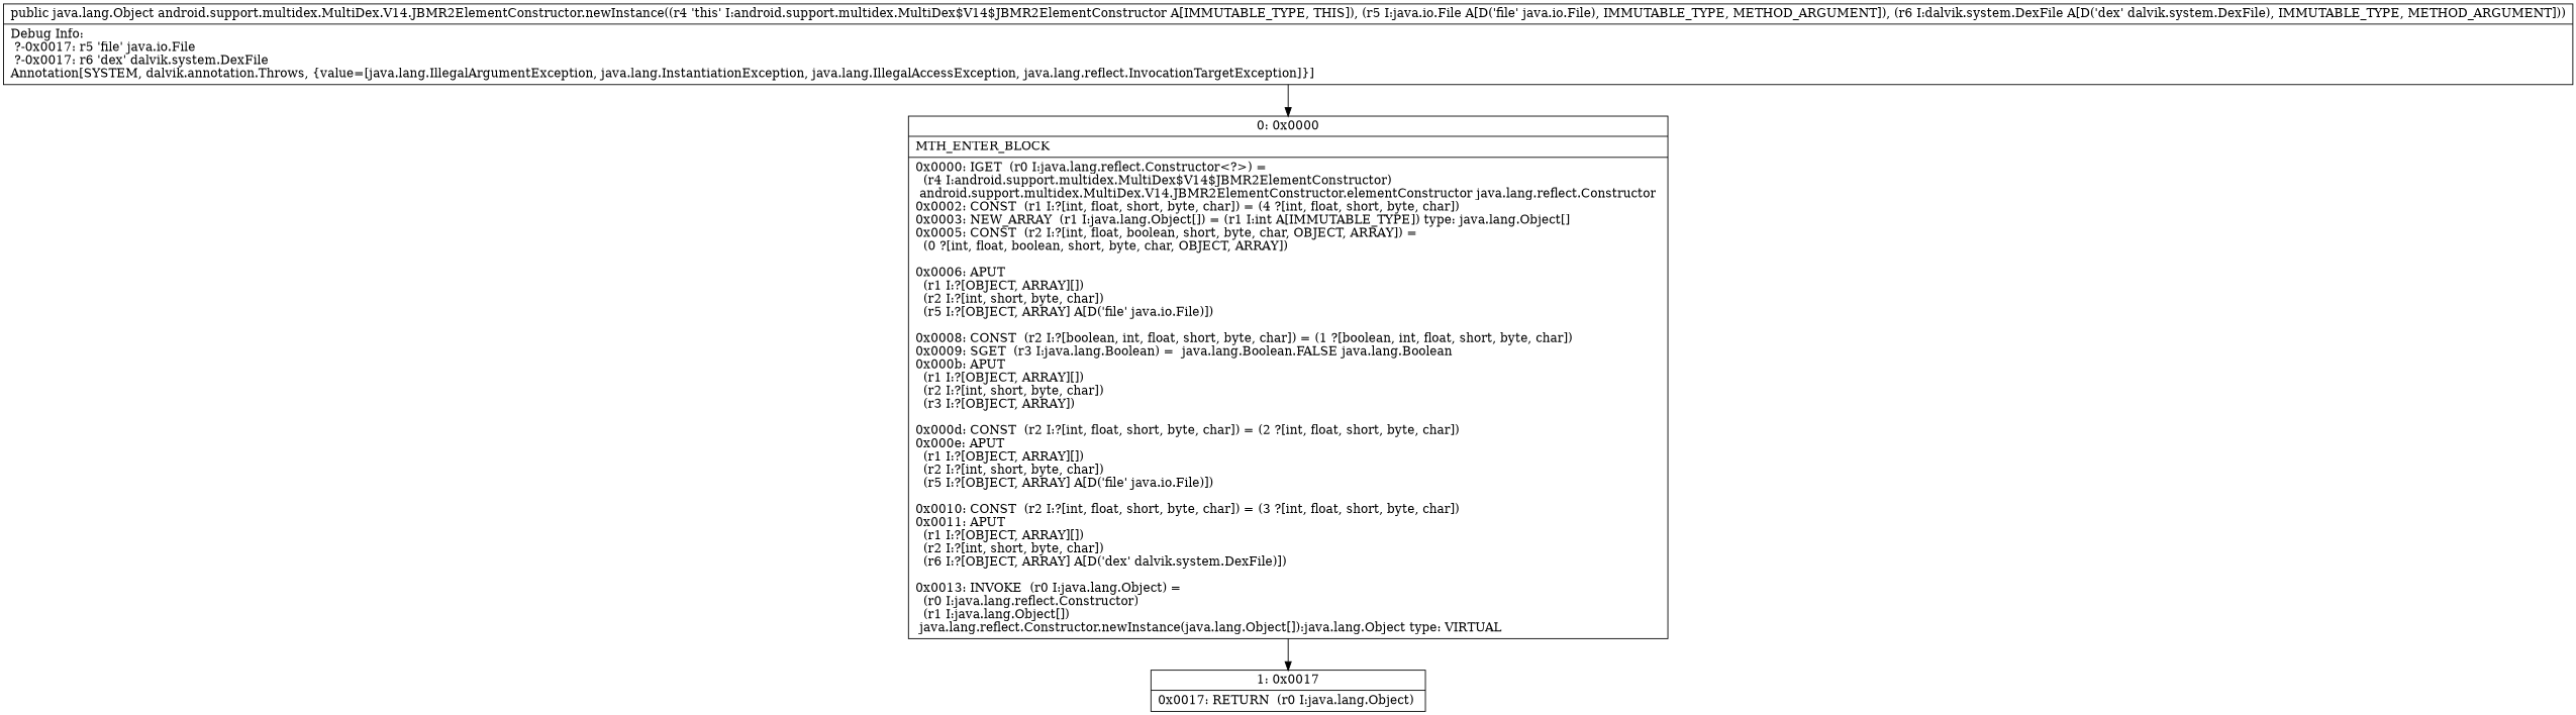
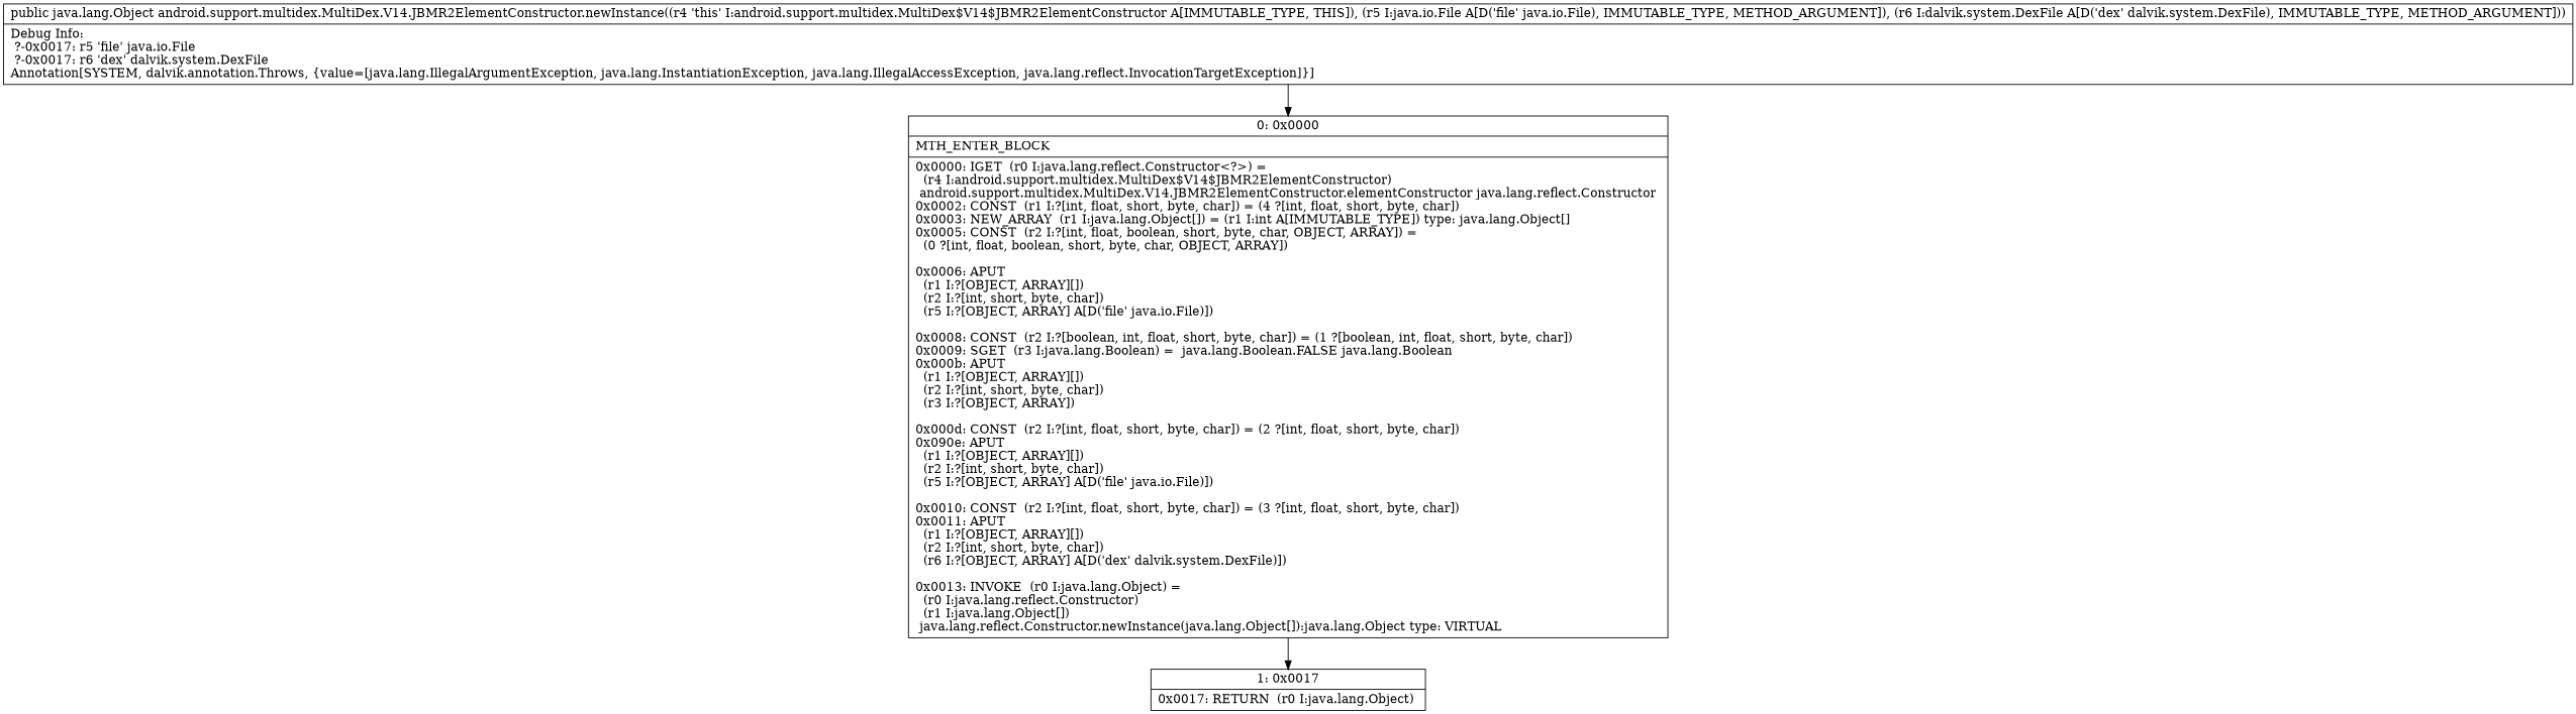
  digraph {
    node [shape=record]
-   n1 [label="{0\:\ 0x0000|MTH_ENTER_BLOCK\l|0x0000: IGET  (r0 I:java.lang.reflect.Constructor\<?\>) = \l  (r4 I:android.support.multidex.MultiDex$V14$JBMR2ElementConstructor)\l android.support.multidex.MultiDex.V14.JBMR2ElementConstructor.elementConstructor java.lang.reflect.Constructor \l0x0002: CONST  (r1 I:?[int, float, short, byte, char]) = (4 ?[int, float, short, byte, char]) \l0x0003: NEW_ARRAY  (r1 I:java.lang.Object[]) = (r1 I:int A[IMMUTABLE_TYPE]) type: java.lang.Object[] \l0x0005: CONST  (r2 I:?[int, float, boolean, short, byte, char, OBJECT, ARRAY]) = \l  (0 ?[int, float, boolean, short, byte, char, OBJECT, ARRAY])\l \l0x0006: APUT  \l  (r1 I:?[OBJECT, ARRAY][])\l  (r2 I:?[int, short, byte, char])\l  (r5 I:?[OBJECT, ARRAY] A[D('file' java.io.File)])\l \l0x0008: CONST  (r2 I:?[boolean, int, float, short, byte, char]) = (1 ?[boolean, int, float, short, byte, char]) \l0x0009: SGET  (r3 I:java.lang.Boolean) =  java.lang.Boolean.FALSE java.lang.Boolean \l0x000b: APUT  \l  (r1 I:?[OBJECT, ARRAY][])\l  (r2 I:?[int, short, byte, char])\l  (r3 I:?[OBJECT, ARRAY])\l \l0x000d: CONST  (r2 I:?[int, float, short, byte, char]) = (2 ?[int, float, short, byte, char]) \l0x000e: APUT  \l  (r1 I:?[OBJECT, ARRAY][])\l  (r2 I:?[int, short, byte, char])\l  (r5 I:?[OBJECT, ARRAY] A[D('file' java.io.File)])\l \l0x0010: CONST  (r2 I:?[int, float, short, byte, char]) = (3 ?[int, float, short, byte, char]) \l0x0011: APUT  \l  (r1 I:?[OBJECT, ARRAY][])\l  (r2 I:?[int, short, byte, char])\l  (r6 I:?[OBJECT, ARRAY] A[D('dex' dalvik.system.DexFile)])\l \l0x0013: INVOKE  (r0 I:java.lang.Object) = \l  (r0 I:java.lang.reflect.Constructor)\l  (r1 I:java.lang.Object[])\l java.lang.reflect.Constructor.newInstance(java.lang.Object[]):java.lang.Object type: VIRTUAL \l}"]
+   n1 [label="{0\:\ 0x0000|MTH_ENTER_BLOCK\l|0x0000: IGET  (r0 I:java.lang.reflect.Constructor\<?\>) = \l  (r4 I:android.support.multidex.MultiDex$V14$JBMR2ElementConstructor)\l android.support.multidex.MultiDex.V14.JBMR2ElementConstructor.elementConstructor java.lang.reflect.Constructor \l0x0002: CONST  (r1 I:?[int, float, short, byte, char]) = (4 ?[int, float, short, byte, char]) \l0x0003: NEW_ARRAY  (r1 I:java.lang.Object[]) = (r1 I:int A[IMMUTABLE_TYPE]) type: java.lang.Object[] \l0x0005: CONST  (r2 I:?[int, float, boolean, short, byte, char, OBJECT, ARRAY]) = \l  (0 ?[int, float, boolean, short, byte, char, OBJECT, ARRAY])\l \l0x0006: APUT  \l  (r1 I:?[OBJECT, ARRAY][])\l  (r2 I:?[int, short, byte, char])\l  (r5 I:?[OBJECT, ARRAY] A[D('file' java.io.File)])\l \l0x0008: CONST  (r2 I:?[boolean, int, float, short, byte, char]) = (1 ?[boolean, int, float, short, byte, char]) \l0x0009: SGET  (r3 I:java.lang.Boolean) =  java.lang.Boolean.FALSE java.lang.Boolean \l0x000b: APUT  \l  (r1 I:?[OBJECT, ARRAY][])\l  (r2 I:?[int, short, byte, char])\l  (r3 I:?[OBJECT, ARRAY])\l \l0x000d: CONST  (r2 I:?[int, float, short, byte, char]) = (2 ?[int, float, short, byte, char]) \l0x090e: APUT  \l  (r1 I:?[OBJECT, ARRAY][])\l  (r2 I:?[int, short, byte, char])\l  (r5 I:?[OBJECT, ARRAY] A[D('file' java.io.File)])\l \l0x0010: CONST  (r2 I:?[int, float, short, byte, char]) = (3 ?[int, float, short, byte, char]) \l0x0011: APUT  \l  (r1 I:?[OBJECT, ARRAY][])\l  (r2 I:?[int, short, byte, char])\l  (r6 I:?[OBJECT, ARRAY] A[D('dex' dalvik.system.DexFile)])\l \l0x0013: INVOKE  (r0 I:java.lang.Object) = \l  (r0 I:java.lang.reflect.Constructor)\l  (r1 I:java.lang.Object[])\l java.lang.reflect.Constructor.newInstance(java.lang.Object[]):java.lang.Object type: VIRTUAL \l}"]
    n2 [label="{1\:\ 0x0017|0x0017: RETURN  (r0 I:java.lang.Object) \l}"]
    n3 [label="{public java.lang.Object android.support.multidex.MultiDex.V14.JBMR2ElementConstructor.newInstance((r4 'this' I:android.support.multidex.MultiDex$V14$JBMR2ElementConstructor A[IMMUTABLE_TYPE, THIS]), (r5 I:java.io.File A[D('file' java.io.File), IMMUTABLE_TYPE, METHOD_ARGUMENT]), (r6 I:dalvik.system.DexFile A[D('dex' dalvik.system.DexFile), IMMUTABLE_TYPE, METHOD_ARGUMENT]))  | Debug Info:\l  ?\-0x0017: r5 'file' java.io.File\l  ?\-0x0017: r6 'dex' dalvik.system.DexFile\lAnnotation[SYSTEM, dalvik.annotation.Throws, \{value=[java.lang.IllegalArgumentException, java.lang.InstantiationException, java.lang.IllegalAccessException, java.lang.reflect.InvocationTargetException]\}]\l}"]
    n1 -> n2
    n3 -> n1
  }
